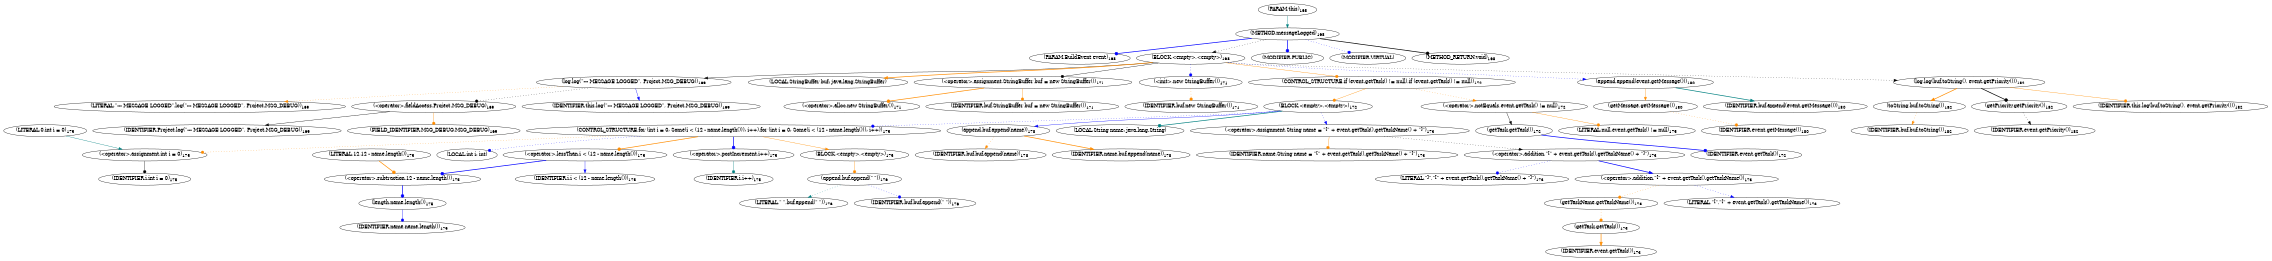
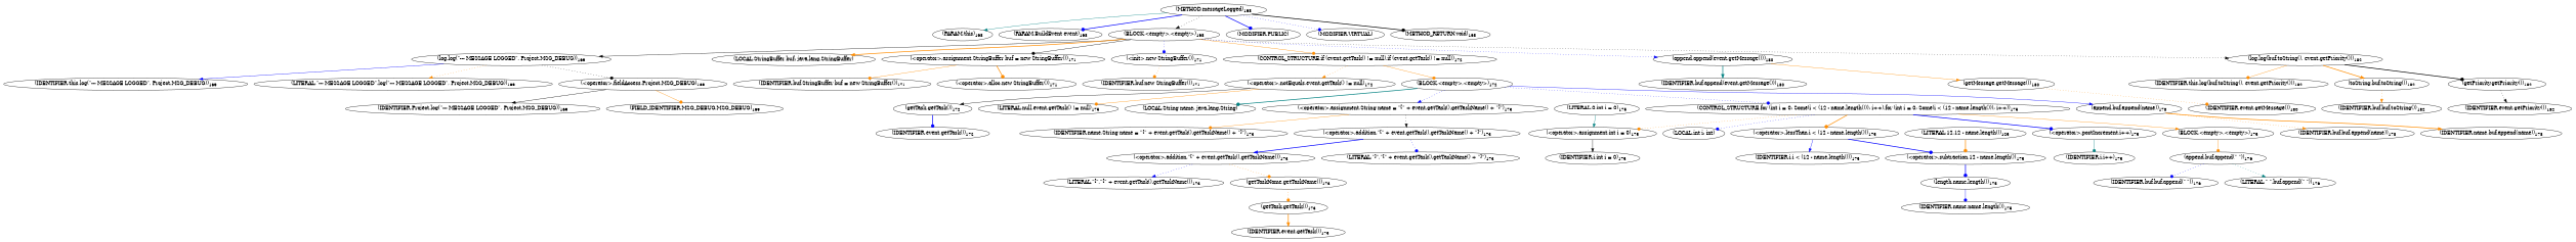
  digraph {
    edge [arrowhead=dot color=darkorange style=dotted]
    n1 [label=<(METHOD,messageLogged)<SUB>168</SUB>>]
    n2 [label=<(PARAM,this)<SUB>168</SUB>>]
    n3 [label=<(PARAM,BuildEvent event)<SUB>168</SUB>>]
    n4 [label=<(BLOCK,&lt;empty&gt;,&lt;empty&gt;)<SUB>168</SUB>>]
    n5 [label=<(MODIFIER,PUBLIC)>]
    n6 [label=<(MODIFIER,VIRTUAL)>]
    n7 [label=<(METHOD_RETURN,void)<SUB>168</SUB>>]
    n8 [label=<(log,log(&quot;--- MESSAGE LOGGED&quot;, Project.MSG_DEBUG))<SUB>169</SUB>>]
    n9 [label=<(LOCAL,StringBuffer buf: java.lang.StringBuffer)>]
    n10 [label=<(&lt;operator&gt;.assignment,StringBuffer buf = new StringBuffer())<SUB>171</SUB>>]
    n11 [label=<(&lt;init&gt;,new StringBuffer())<SUB>171</SUB>>]
    n12 [label=<(CONTROL_STRUCTURE,if (event.getTask() != null),if (event.getTask() != null))<SUB>172</SUB>>]
    n13 [label=<(append,append(event.getMessage()))<SUB>180</SUB>>]
    n14 [label=<(log,log(buf.toString(), event.getPriority()))<SUB>182</SUB>>]
    n15 [label=<(IDENTIFIER,this,log(&quot;--- MESSAGE LOGGED&quot;, Project.MSG_DEBUG))<SUB>169</SUB>>]
    n16 [label=<(LITERAL,&quot;--- MESSAGE LOGGED&quot;,log(&quot;--- MESSAGE LOGGED&quot;, Project.MSG_DEBUG))<SUB>169</SUB>>]
    n17 [label=<(&lt;operator&gt;.fieldAccess,Project.MSG_DEBUG)<SUB>169</SUB>>]
    n18 [label=<(IDENTIFIER,buf,StringBuffer buf = new StringBuffer())<SUB>171</SUB>>]
    n19 [label=<(&lt;operator&gt;.alloc,new StringBuffer())<SUB>171</SUB>>]
    n20 [label=<(IDENTIFIER,buf,new StringBuffer())<SUB>171</SUB>>]
    n21 [label=<(&lt;operator&gt;.notEquals,event.getTask() != null)<SUB>172</SUB>>]
    n22 [label=<(BLOCK,&lt;empty&gt;,&lt;empty&gt;)<SUB>172</SUB>>]
    n23 [label=<(IDENTIFIER,buf,append(event.getMessage()))<SUB>180</SUB>>]
    n24 [label=<(getMessage,getMessage())<SUB>180</SUB>>]
    n25 [label=<(IDENTIFIER,this,log(buf.toString(), event.getPriority()))<SUB>182</SUB>>]
    n26 [label=<(toString,buf.toString())<SUB>182</SUB>>]
    n27 [label=<(getPriority,getPriority())<SUB>182</SUB>>]
    n28 [label=<(IDENTIFIER,Project,log(&quot;--- MESSAGE LOGGED&quot;, Project.MSG_DEBUG))<SUB>169</SUB>>]
    n29 [label=<(FIELD_IDENTIFIER,MSG_DEBUG,MSG_DEBUG)<SUB>169</SUB>>]
    n30 [label=<(getTask,getTask())<SUB>172</SUB>>]
    n31 [label=<(LITERAL,null,event.getTask() != null)<SUB>175</SUB>>]
    n32 [label=<(LOCAL,String name: java.lang.String)>]
    n33 [label=<(&lt;operator&gt;.assignment,String name = &quot;[&quot; + event.getTask().getTaskName() + &quot;]&quot;)<SUB>173</SUB>>]
    n34 [label=<(CONTROL_STRUCTURE,for (int i = 0; Some(i &lt; (12 - name.length())); i++),for (int i = 0; Some(i &lt; (12 - name.length())); i++))<SUB>175</SUB>>]
    n35 [label=<(append,buf.append(name))<SUB>178</SUB>>]
    n36 [label=<(IDENTIFIER,event,getTask())<SUB>172</SUB>>]
    n37 [label=<(IDENTIFIER,name,String name = &quot;[&quot; + event.getTask().getTaskName() + &quot;]&quot;)<SUB>173</SUB>>]
    n38 [label=<(&lt;operator&gt;.addition,&quot;[&quot; + event.getTask().getTaskName() + &quot;]&quot;)<SUB>173</SUB>>]
    n39 [label=<(LOCAL,int i: int)>]
    n40 [label=<(&lt;operator&gt;.assignment,int i = 0)<SUB>175</SUB>>]
    n41 [label=<(&lt;operator&gt;.lessThan,i &lt; (12 - name.length()))<SUB>175</SUB>>]
    n42 [label=<(&lt;operator&gt;.postIncrement,i++)<SUB>175</SUB>>]
    n43 [label=<(BLOCK,&lt;empty&gt;,&lt;empty&gt;)<SUB>175</SUB>>]
    n44 [label=<(IDENTIFIER,buf,buf.append(name))<SUB>178</SUB>>]
    n45 [label=<(IDENTIFIER,name,buf.append(name))<SUB>178</SUB>>]
    n46 [label=<(&lt;operator&gt;.addition,&quot;[&quot; + event.getTask().getTaskName())<SUB>173</SUB>>]
    n47 [label=<(LITERAL,&quot;]&quot;,&quot;[&quot; + event.getTask().getTaskName() + &quot;]&quot;)<SUB>173</SUB>>]
    n48 [label=<(LITERAL,&quot;[&quot;,&quot;[&quot; + event.getTask().getTaskName())<SUB>173</SUB>>]
    n49 [label=<(getTaskName,getTaskName())<SUB>173</SUB>>]
    n50 [label=<(getTask,getTask())<SUB>173</SUB>>]
    n51 [label=<(IDENTIFIER,event,getTask())<SUB>173</SUB>>]
    n52 [label=<(IDENTIFIER,i,int i = 0)<SUB>175</SUB>>]
    n53 [label=<(IDENTIFIER,i,i &lt; (12 - name.length()))<SUB>175</SUB>>]
    n54 [label=<(&lt;operator&gt;.subtraction,12 - name.length())<SUB>175</SUB>>]
    n55 [label=<(IDENTIFIER,i,i++)<SUB>175</SUB>>]
    n56 [label=<(append,buf.append(&quot; &quot;))<SUB>176</SUB>>]
    n57 [label=<(LITERAL,0,int i = 0)<SUB>175</SUB>>]
    n58 [label=<(length,name.length())<SUB>175</SUB>>]
-   n59 [label=<(LITERAL,12,12 - name.length())<SUB>175</SUB>>]
+   n59 [label=<(LITERAL,12,12 - name.length())<SUB>125</SUB>>]
    n60 [label=<(IDENTIFIER,name,name.length())<SUB>175</SUB>>]
    n61 [label=<(IDENTIFIER,buf,buf.append(&quot; &quot;))<SUB>176</SUB>>]
    n62 [label=<(LITERAL,&quot; &quot;,buf.append(&quot; &quot;))<SUB>176</SUB>>]
    n63 [label=<(IDENTIFIER,event,getMessage())<SUB>180</SUB>>]
    n64 [label=<(IDENTIFIER,buf,buf.toString())<SUB>182</SUB>>]
    n65 [label=<(IDENTIFIER,event,getPriority())<SUB>182</SUB>>]
-   n2 -> n1 [arrowhead=normal color=teal style=solid]
+   n1 -> n2 [arrowhead=normal color=teal style=solid]
    n1 -> n3 [color=blue style=bold]
    n1 -> n4 [arrowhead=normal color=black]
    n1 -> n5 [color=blue style=bold]
    n1 -> n6 [color=blue]
    n1 -> n7 [color=black style=bold]
    n4 -> n8 [arrowhead=normal color=black style=solid]
    n4 -> n9 [arrowhead=normal style=bold]
    n4 -> n10 [color=black style=solid]
    n4 -> n11 [color=blue]
    n4 -> n12 [style=solid]
    n4 -> n13 [arrowhead=normal color=blue]
    n4 -> n14 [arrowhead=normal color=black]
    n8 -> n15 [arrowhead=normal color=blue style=solid]
    n8 -> n16 [arrowhead=normal]
    n8 -> n17 [color=black]
    n10 -> n18 [style=solid]
    n10 -> n19 [style=bold]
    n11 -> n20
    n12 -> n21 [arrowhead=normal]
    n12 -> n22 [style=solid]
    n13 -> n23 [arrowhead=normal color=teal style=bold]
    n13 -> n24 [arrowhead=normal style=solid]
    n14 -> n25 [style=solid]
    n14 -> n26 [arrowhead=normal style=bold]
    n14 -> n27 [color=black style=bold]
    n17 -> n28 [arrowhead=normal color=black style=solid]
    n17 -> n29 [style=solid]
    n21 -> n30 [arrowhead=normal color=black style=solid]
    n21 -> n31 [style=solid]
    n22 -> n32 [color=teal style=bold]
    n22 -> n33 [arrowhead=normal color=blue]
    n22 -> n34 [color=blue]
    n22 -> n35 [arrowhead=normal color=blue style=solid]
    n24 -> n63
    n26 -> n64 [arrowhead=normal]
    n27 -> n65 [arrowhead=normal color=black]
    n30 -> n36 [color=blue style=bold]
    n33 -> n37 [style=solid]
    n33 -> n38 [arrowhead=normal color=black]
    n34 -> n39 [color=blue]
    n34 -> n40
    n34 -> n41 [style=bold]
    n34 -> n42 [color=blue style=bold]
    n34 -> n43 [arrowhead=normal style=solid]
    n35 -> n44 [arrowhead=normal]
    n35 -> n45 [arrowhead=normal style=bold]
    n38 -> n46 [arrowhead=normal color=blue style=bold]
    n38 -> n47 [color=blue]
-   n40 -> n52 [color=black style=solid]
+   n40 -> n52 [arrowhead=normal color=black style=solid]
    n41 -> n53 [arrowhead=normal color=blue style=solid]
    n41 -> n54 [color=blue style=bold]
    n42 -> n55 [color=teal style=solid]
    n43 -> n56 [style=solid]
    n46 -> n48 [arrowhead=normal color=blue]
    n46 -> n49
    n49 -> n50
    n50 -> n51 [arrowhead=normal style=bold]
    n54 -> n58 [color=blue style=bold]
    n56 -> n61 [color=blue]
    n56 -> n62 [arrowhead=normal color=teal]
    n57 -> n40 [arrowhead=normal color=teal style=solid]
    n58 -> n60 [color=blue style=solid]
    n59 -> n54 [style=bold]
  }
